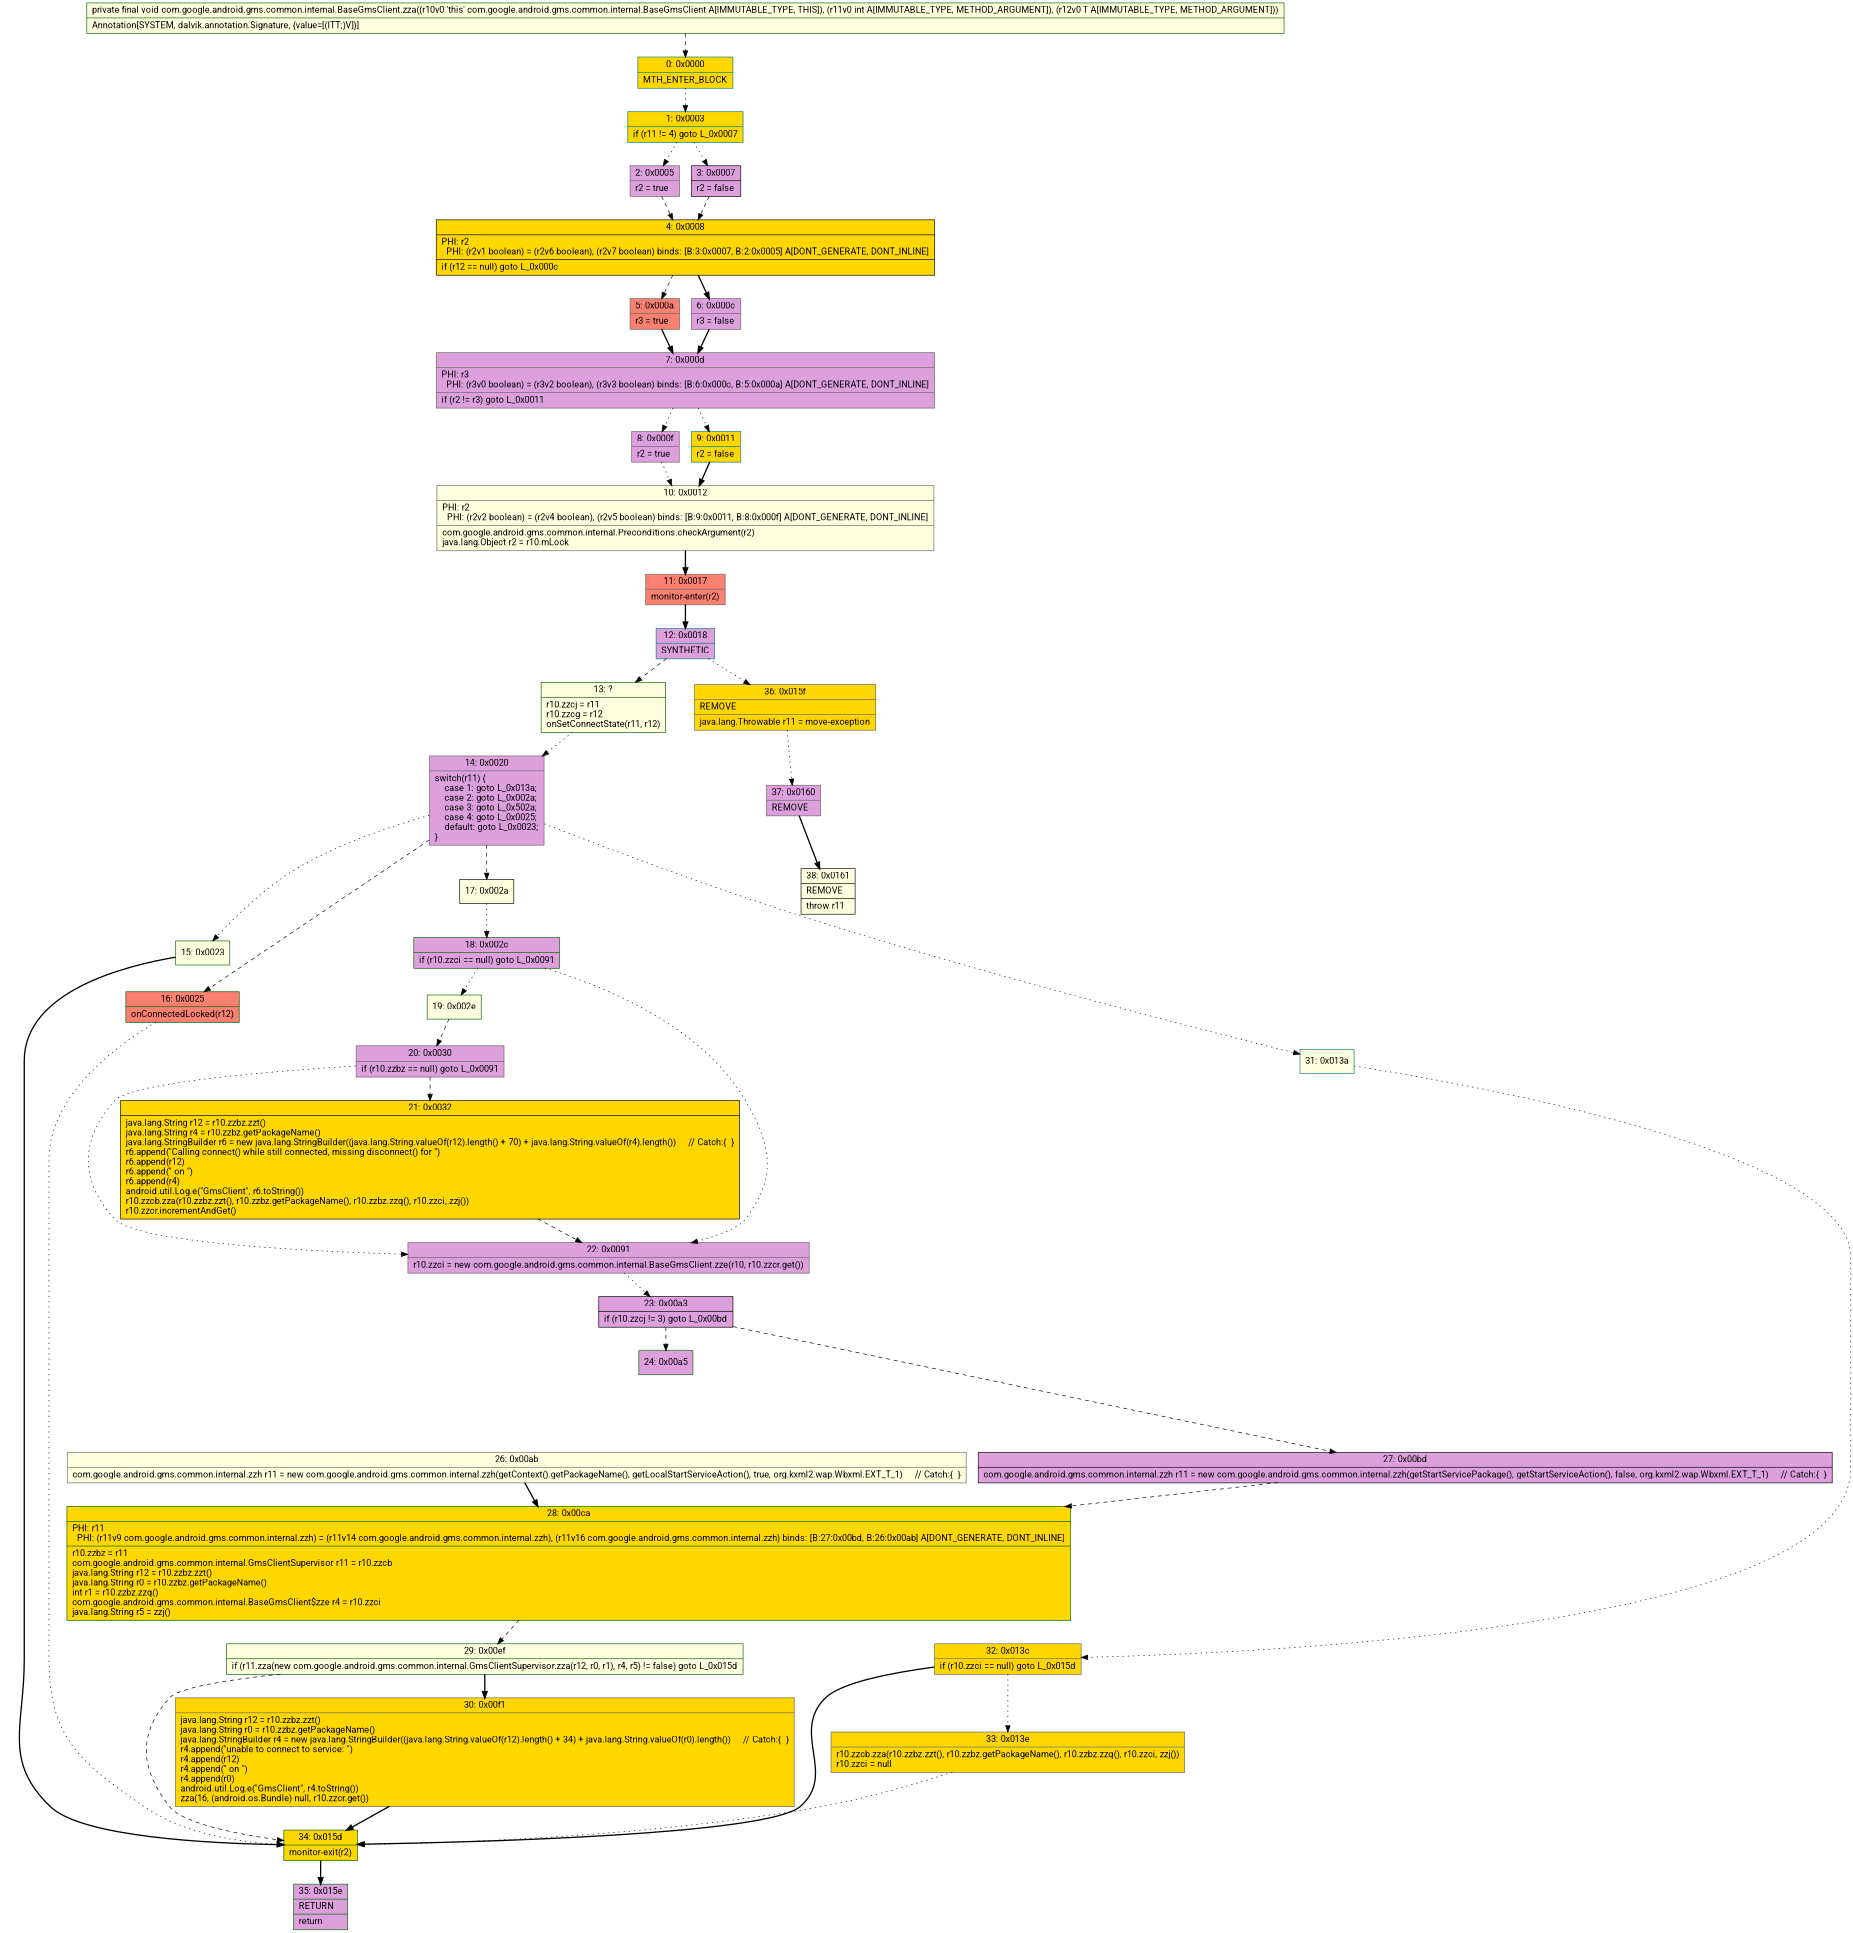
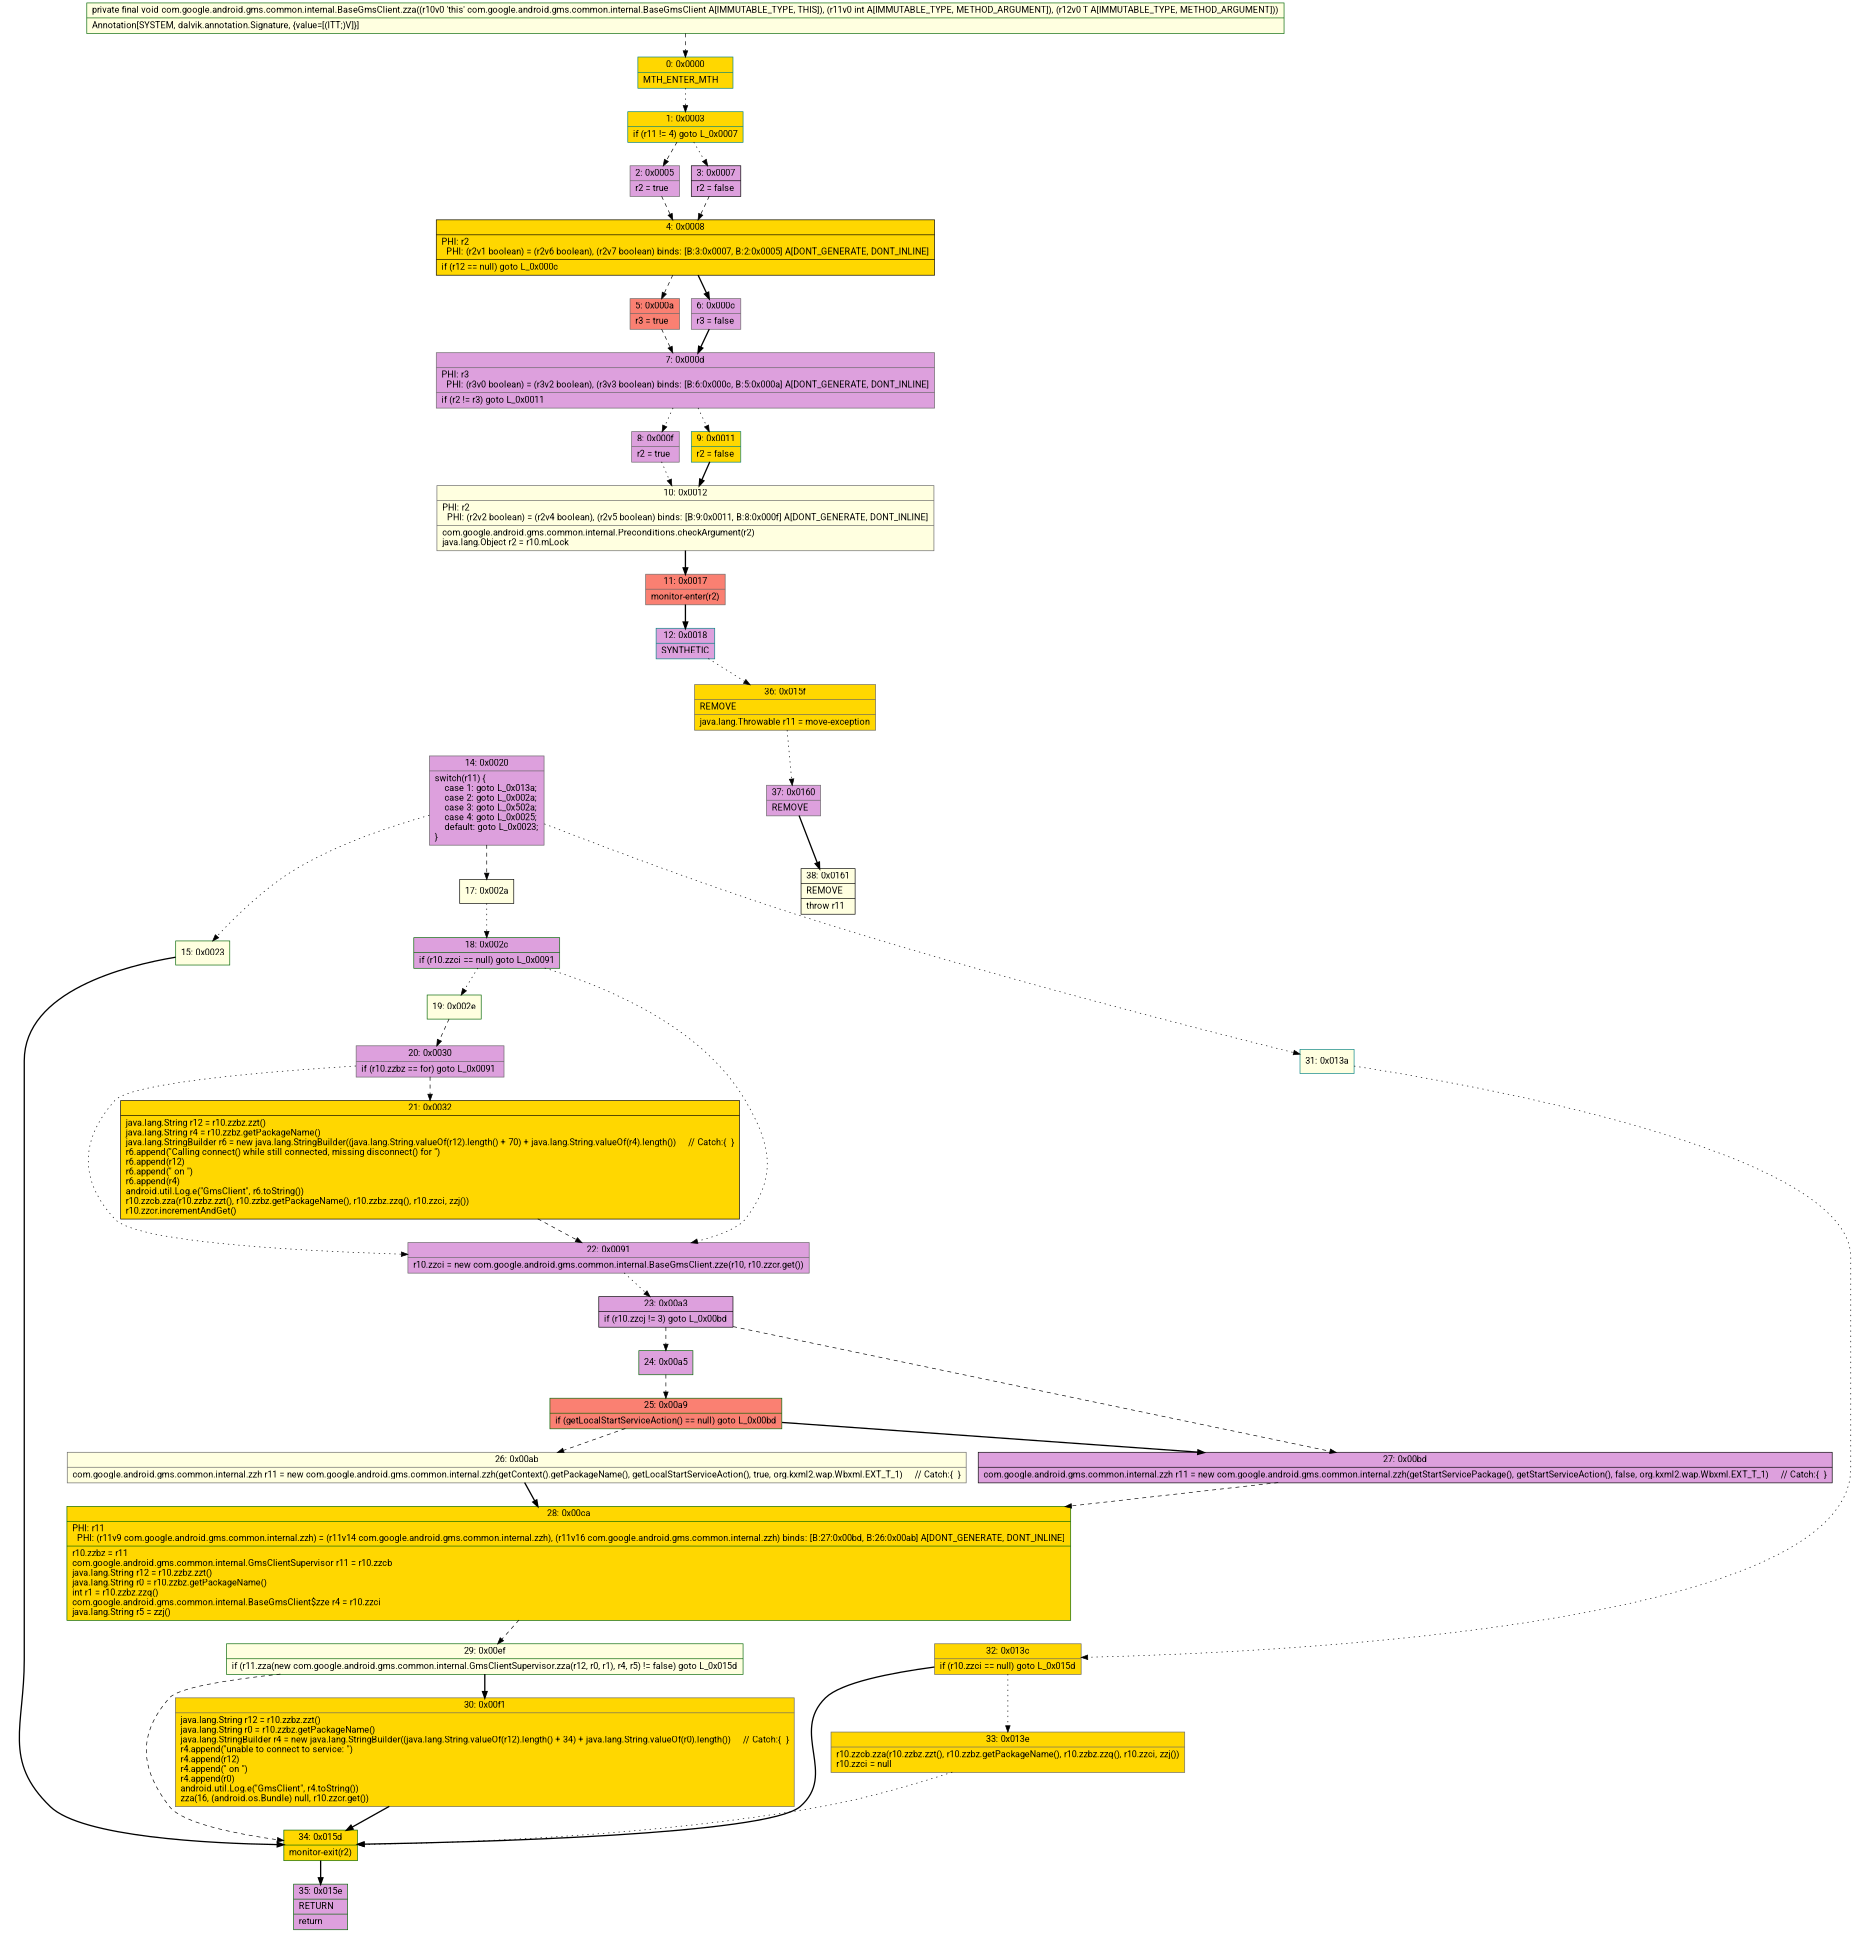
  digraph {
    fontname=Roboto
    node [color=gray40 fillcolor=plum fontname=Roboto shape=record style=filled]
    edge [fontname=Roboto style=dotted]
-   n1 [color=teal fillcolor=gold label="{0\:\ 0x0000|MTH_ENTER_BLOCK\l}"]
+   n1 [color=teal fillcolor=gold label="{0\:\ 0x0000|MTH_ENTER_MTH\l}"]
    n2 [color=teal fillcolor=gold label="{1\:\ 0x0003|if (r11 != 4) goto L_0x0007\l}"]
    n3 [label="{2\:\ 0x0005|r2 = true\l}"]
    n4 [color=black label="{3\:\ 0x0007|r2 = false\l}"]
    n5 [color=black fillcolor=gold label="{4\:\ 0x0008|PHI: r2 \l  PHI: (r2v1 boolean) = (r2v6 boolean), (r2v7 boolean) binds: [B:3:0x0007, B:2:0x0005] A[DONT_GENERATE, DONT_INLINE]\l|if (r12 == null) goto L_0x000c\l}"]
    n6 [fillcolor=salmon label="{5\:\ 0x000a|r3 = true\l}"]
    n7 [label="{6\:\ 0x000c|r3 = false\l}"]
    n8 [label="{7\:\ 0x000d|PHI: r3 \l  PHI: (r3v0 boolean) = (r3v2 boolean), (r3v3 boolean) binds: [B:6:0x000c, B:5:0x000a] A[DONT_GENERATE, DONT_INLINE]\l|if (r2 != r3) goto L_0x0011\l}"]
    n9 [label="{8\:\ 0x000f|r2 = true\l}"]
    n10 [color=teal fillcolor=gold label="{9\:\ 0x0011|r2 = false\l}"]
    n11 [fillcolor=lightyellow label="{10\:\ 0x0012|PHI: r2 \l  PHI: (r2v2 boolean) = (r2v4 boolean), (r2v5 boolean) binds: [B:9:0x0011, B:8:0x000f] A[DONT_GENERATE, DONT_INLINE]\l|com.google.android.gms.common.internal.Preconditions.checkArgument(r2)\ljava.lang.Object r2 = r10.mLock\l}"]
    n12 [fillcolor=salmon label="{11\:\ 0x0017|monitor\-enter(r2)\l}"]
    n13 [color=teal label="{12\:\ 0x0018|SYNTHETIC\l}"]
-   n14 [color=darkgreen fillcolor=lightyellow label="{13\:\ ?|r10.zzcj = r11\lr10.zzcg = r12\lonSetConnectState(r11, r12)\l}"]
    n15 [fillcolor=gold label="{36\:\ 0x015f|REMOVE\l|java.lang.Throwable r11 = move\-exception\l}"]
    n16 [label="{14\:\ 0x0020|switch(r11) \{\l    case 1: goto L_0x013a;\l    case 2: goto L_0x002a;\l    case 3: goto L_0x502a;\l    case 4: goto L_0x0025;\l    default: goto L_0x0023;\l\}\l}"]
    n17 [label="{37\:\ 0x0160|REMOVE\l}"]
    n18 [color=darkgreen fillcolor=lightyellow label="{15\:\ 0x0023}"]
-   n19 [color=darkgreen fillcolor=salmon label="{16\:\ 0x0025|onConnectedLocked(r12)\l}"]
    n20 [color=black fillcolor=lightyellow label="{17\:\ 0x002a}"]
    n21 [color=teal fillcolor=lightyellow label="{31\:\ 0x013a}"]
    n22 [color=darkgreen fillcolor=gold label="{34\:\ 0x015d|monitor\-exit(r2)\l}"]
    n23 [color=darkgreen label="{18\:\ 0x002c|if (r10.zzci == null) goto L_0x0091\l}"]
    n24 [fillcolor=gold label="{32\:\ 0x013c|if (r10.zzci == null) goto L_0x015d\l}"]
    n25 [color=darkgreen label="{35\:\ 0x015e|RETURN\l|return\l}"]
    n26 [color=darkgreen fillcolor=lightyellow label="{19\:\ 0x002e}"]
    n27 [label="{22\:\ 0x0091|r10.zzci = new com.google.android.gms.common.internal.BaseGmsClient.zze(r10, r10.zzcr.get())\l}"]
-   n28 [label="{20\:\ 0x0030|if (r10.zzbz == null) goto L_0x0091\l}"]
+   n28 [label="{20\:\ 0x0030|if (r10.zzbz == for) goto L_0x0091\l}"]
    n29 [color=black label="{23\:\ 0x00a3|if (r10.zzcj != 3) goto L_0x00bd\l}"]
    n30 [color=black fillcolor=gold label="{21\:\ 0x0032|java.lang.String r12 = r10.zzbz.zzt()\ljava.lang.String r4 = r10.zzbz.getPackageName()\ljava.lang.StringBuilder r6 = new java.lang.StringBuilder((java.lang.String.valueOf(r12).length() + 70) + java.lang.String.valueOf(r4).length())     \/\/ Catch:\{  \}\lr6.append(\"Calling connect() while still connected, missing disconnect() for \")\lr6.append(r12)\lr6.append(\" on \")\lr6.append(r4)\landroid.util.Log.e(\"GmsClient\", r6.toString())\lr10.zzcb.zza(r10.zzbz.zzt(), r10.zzbz.getPackageName(), r10.zzbz.zzq(), r10.zzci, zzj())\lr10.zzcr.incrementAndGet()\l}"]
    n31 [color=darkgreen label="{24\:\ 0x00a5}"]
    n32 [color=black label="{27\:\ 0x00bd|com.google.android.gms.common.internal.zzh r11 = new com.google.android.gms.common.internal.zzh(getStartServicePackage(), getStartServiceAction(), false, org.kxml2.wap.Wbxml.EXT_T_1)     \/\/ Catch:\{  \}\l}"]
+   n33 [color=darkgreen fillcolor=salmon label="{25\:\ 0x00a9|if (getLocalStartServiceAction() == null) goto L_0x00bd\l}"]
    n34 [color=darkgreen fillcolor=gold label="{28\:\ 0x00ca|PHI: r11 \l  PHI: (r11v9 com.google.android.gms.common.internal.zzh) = (r11v14 com.google.android.gms.common.internal.zzh), (r11v16 com.google.android.gms.common.internal.zzh) binds: [B:27:0x00bd, B:26:0x00ab] A[DONT_GENERATE, DONT_INLINE]\l|r10.zzbz = r11\lcom.google.android.gms.common.internal.GmsClientSupervisor r11 = r10.zzcb\ljava.lang.String r12 = r10.zzbz.zzt()\ljava.lang.String r0 = r10.zzbz.getPackageName()\lint r1 = r10.zzbz.zzq()\lcom.google.android.gms.common.internal.BaseGmsClient$zze r4 = r10.zzci\ljava.lang.String r5 = zzj()\l}"]
    n35 [fillcolor=lightyellow label="{26\:\ 0x00ab|com.google.android.gms.common.internal.zzh r11 = new com.google.android.gms.common.internal.zzh(getContext().getPackageName(), getLocalStartServiceAction(), true, org.kxml2.wap.Wbxml.EXT_T_1)     \/\/ Catch:\{  \}\l}"]
    n36 [color=darkgreen fillcolor=lightyellow label="{29\:\ 0x00ef|if (r11.zza(new com.google.android.gms.common.internal.GmsClientSupervisor.zza(r12, r0, r1), r4, r5) != false) goto L_0x015d\l}"]
    n37 [fillcolor=gold label="{30\:\ 0x00f1|java.lang.String r12 = r10.zzbz.zzt()\ljava.lang.String r0 = r10.zzbz.getPackageName()\ljava.lang.StringBuilder r4 = new java.lang.StringBuilder((java.lang.String.valueOf(r12).length() + 34) + java.lang.String.valueOf(r0).length())     \/\/ Catch:\{  \}\lr4.append(\"unable to connect to service: \")\lr4.append(r12)\lr4.append(\" on \")\lr4.append(r0)\landroid.util.Log.e(\"GmsClient\", r4.toString())\lzza(16, (android.os.Bundle) null, r10.zzcr.get())\l}"]
    n38 [fillcolor=gold label="{33\:\ 0x013e|r10.zzcb.zza(r10.zzbz.zzt(), r10.zzbz.getPackageName(), r10.zzbz.zzq(), r10.zzci, zzj())\lr10.zzci = null\l}"]
    n39 [color=black fillcolor=lightyellow label="{38\:\ 0x0161|REMOVE\l|throw r11\l}"]
    n40 [color=darkgreen fillcolor=lightyellow label="{private final void com.google.android.gms.common.internal.BaseGmsClient.zza((r10v0 'this' com.google.android.gms.common.internal.BaseGmsClient A[IMMUTABLE_TYPE, THIS]), (r11v0 int A[IMMUTABLE_TYPE, METHOD_ARGUMENT]), (r12v0 T A[IMMUTABLE_TYPE, METHOD_ARGUMENT]))  | Annotation[SYSTEM, dalvik.annotation.Signature, \{value=[(ITT;)V]\}]\l}"]
    n1 -> n2
-   n2 -> n3
+   n2 -> n3 [style=dashed]
    n2 -> n4
    n3 -> n5 [style=dashed]
    n4 -> n5 [style=dashed]
    n5 -> n6 [style=dashed]
    n5 -> n7 [style=bold]
-   n6 -> n8 [style=bold]
+   n6 -> n8 [style=dashed]
    n7 -> n8 [style=bold]
    n8 -> n9
    n8 -> n10
    n9 -> n11
    n10 -> n11 [style=bold]
    n11 -> n12 [style=bold]
    n12 -> n13 [style=bold]
-   n13 -> n14 [style=dashed]
    n13 -> n15
-   n14 -> n16
    n15 -> n17
    n16 -> n18
-   n16 -> n19 [style=dashed]
    n16 -> n20 [style=dashed]
    n16 -> n21
    n17 -> n39 [style=bold]
    n18 -> n22 [style=bold]
-   n19 -> n22
    n20 -> n23
    n21 -> n24
    n22 -> n25 [style=bold]
    n23 -> n26
    n23 -> n27
    n24 -> n22 [style=bold]
    n24 -> n38
    n26 -> n28 [style=dashed]
    n27 -> n29
    n28 -> n27
    n28 -> n30 [style=dashed]
    n29 -> n31 [style=dashed]
    n29 -> n32 [style=dashed]
    n30 -> n27 [style=dashed]
+   n31 -> n33 [style=dashed]
    n32 -> n34 [style=dashed]
+   n33 -> n32 [style=bold]
+   n33 -> n35 [style=dashed]
    n34 -> n36 [style=dashed]
    n35 -> n34 [style=bold]
    n36 -> n22 [style=dashed]
    n36 -> n37 [style=bold]
    n37 -> n22 [style=bold]
    n38 -> n22
    n40 -> n1 [style=dashed]
  }
